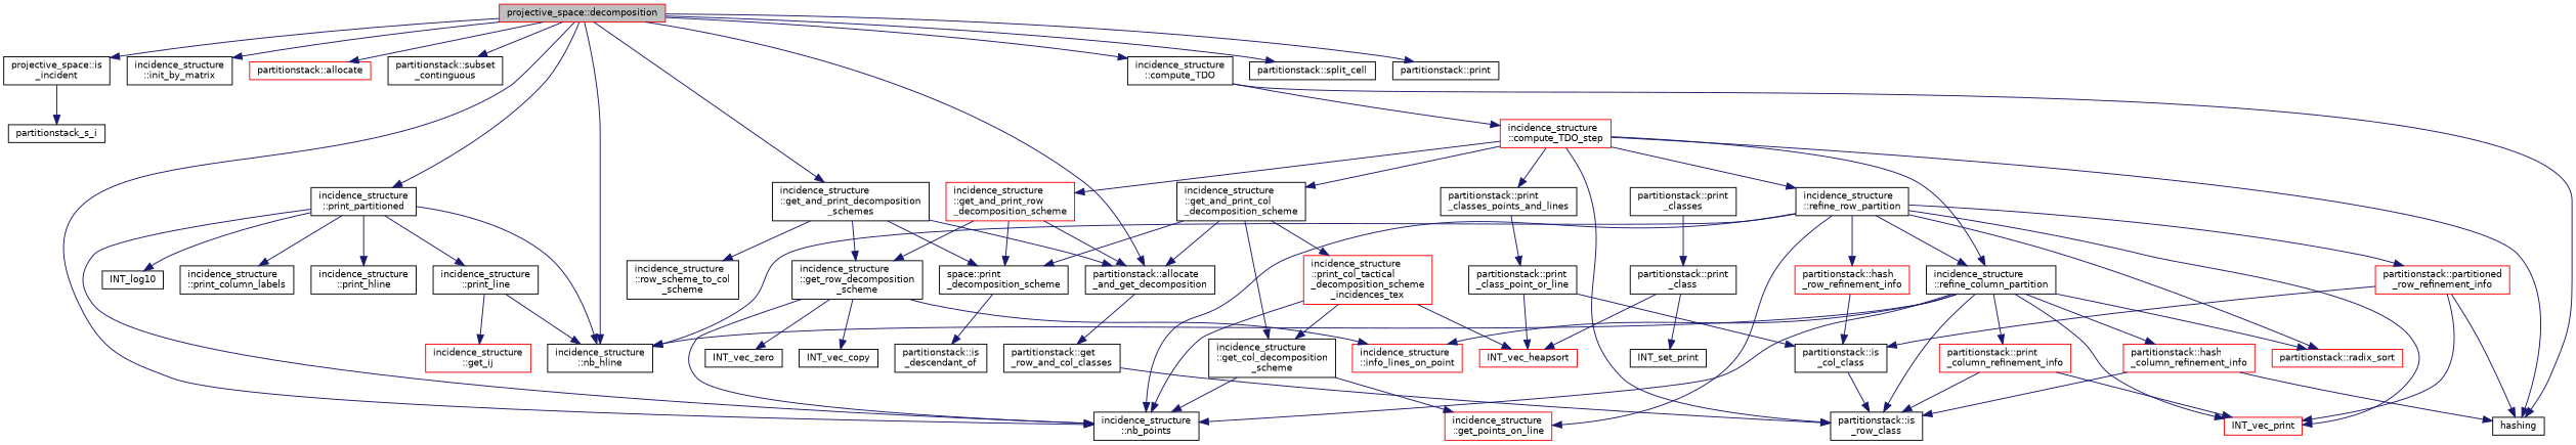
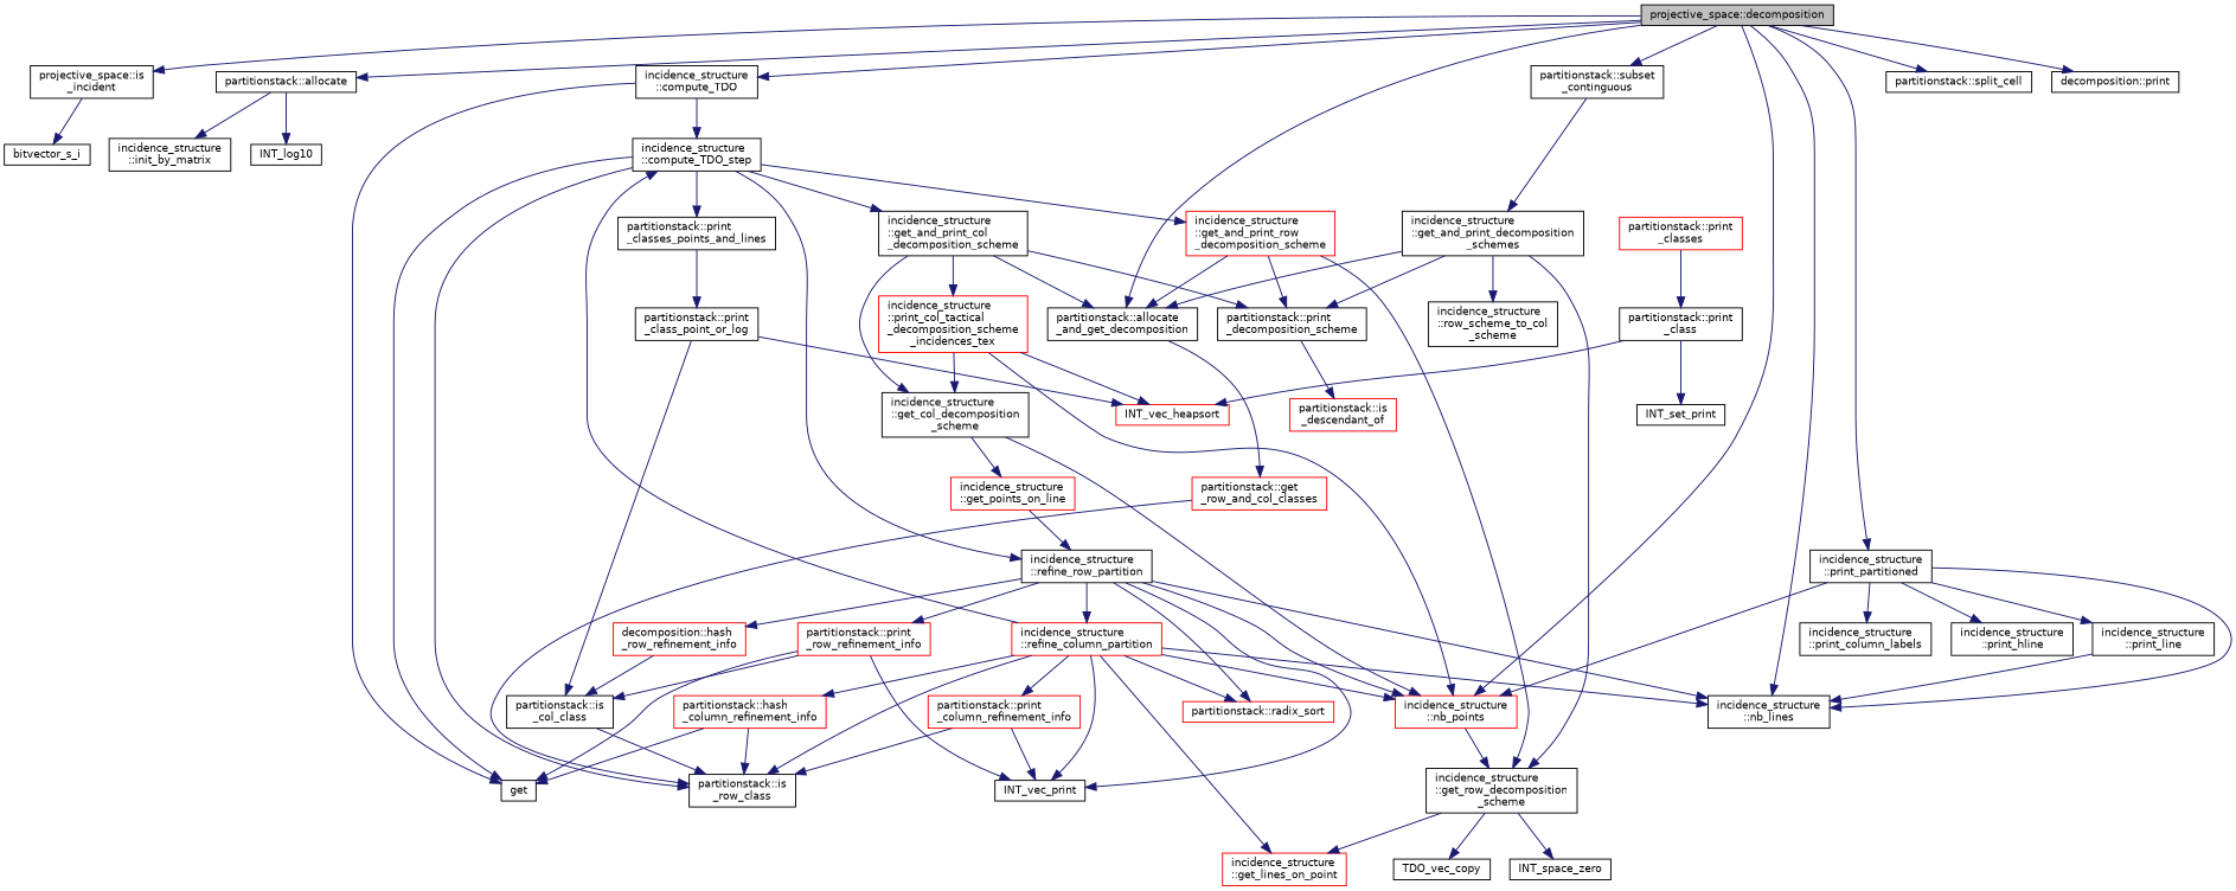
  digraph {
    rankdir=TB
    node [color=black fillcolor=white fontname=Helvetica fontsize=10 shape=record style=filled]
    edge [color=midnightblue fontname=Helvetica fontsize=10 labelfontname=Helvetica labelfontsize=10 style=solid]
-   n1 [color=red fillcolor=grey75 fontcolor=black height=0.2 label="projective_space::decomposition" width=0.4]
+   n1 [fillcolor=grey75 fontcolor=black height=0.2 label="projective_space::decomposition" width=0.4]
    n2 [height=0.2 label="projective_space::is\l_incident" width=0.4]
    n3 [height=0.2 label="incidence_structure\l::init_by_matrix" width=0.4]
-   n4 [color=red height=0.2 label="partitionstack::allocate" width=0.4]
+   n4 [height=0.2 label="partitionstack::allocate" width=0.4]
    n5 [height=0.2 label="partitionstack::subset\l_continguous" width=0.4]
-   n6 [height=0.2 label="incidence_structure\l::nb_points" width=0.4]
-   n7 [height=0.2 label="incidence_structure\l::nb_hline" width=0.4]
+   n6 [color=red height=0.2 label="incidence_structure\l::nb_points" width=0.4]
+   n7 [height=0.2 label="incidence_structure\l::nb_lines" width=0.4]
    n8 [height=0.2 label="partitionstack::split_cell" width=0.4]
-   n9 [height=0.2 label="partitionstack::print" width=0.4]
+   n9 [height=0.2 label="decomposition::print" width=0.4]
    n10 [height=0.2 label="incidence_structure\l::compute_TDO" width=0.4]
    n11 [height=0.2 label="incidence_structure\l::print_partitioned" width=0.4]
    n12 [height=0.2 label="incidence_structure\l::get_and_print_decomposition\l_schemes" width=0.4]
    n13 [height=0.2 label="partitionstack::allocate\l_and_get_decomposition" width=0.4]
-   n14 [height=0.2 label=partitionstack_s_i width=0.4]
-   n15 [color=red height=0.2 label="incidence_structure\l::compute_TDO_step" width=0.4]
-   n16 [height=0.2 label=hashing width=0.4]
+   n14 [height=0.2 label=bitvector_s_i width=0.4]
+   n15 [height=0.2 label="incidence_structure\l::compute_TDO_step" width=0.4]
+   n16 [height=0.2 label=get width=0.4]
    n17 [height=0.2 label=INT_log10 width=0.4]
    n18 [height=0.2 label="incidence_structure\l::print_column_labels" width=0.4]
    n19 [height=0.2 label="incidence_structure\l::print_hline" width=0.4]
    n20 [height=0.2 label="incidence_structure\l::print_line" width=0.4]
-   n21 [height=0.2 label="space::print\l_decomposition_scheme" width=0.4]
+   n21 [height=0.2 label="partitionstack::print\l_decomposition_scheme" width=0.4]
    n22 [height=0.2 label="incidence_structure\l::get_row_decomposition\l_scheme" width=0.4]
    n23 [height=0.2 label="incidence_structure\l::row_scheme_to_col\l_scheme" width=0.4]
-   n24 [height=0.2 label="partitionstack::print\l_classes" width=0.4]
+   n24 [color=red height=0.2 label="partitionstack::print\l_classes" width=0.4]
    n25 [height=0.2 label="partitionstack::print\l_class" width=0.4]
    n26 [height=0.2 label="partitionstack::is\l_row_class" width=0.4]
-   n27 [height=0.2 label="incidence_structure\l::refine_column_partition" width=0.4]
+   n27 [color=red height=0.2 label="incidence_structure\l::refine_column_partition" width=0.4]
    n28 [height=0.2 label="incidence_structure\l::get_and_print_col\l_decomposition_scheme" width=0.4]
    n29 [height=0.2 label="partitionstack::print\l_classes_points_and_lines" width=0.4]
    n30 [height=0.2 label="incidence_structure\l::refine_row_partition" width=0.4]
    n31 [color=red height=0.2 label="incidence_structure\l::get_and_print_row\l_decomposition_scheme" width=0.4]
-   n32 [color=red height=0.2 label="incidence_structure\l::info_lines_on_point" width=0.4]
-   n33 [color=red height=0.2 label=INT_vec_print width=0.4]
+   n32 [color=red height=0.2 label="incidence_structure\l::get_lines_on_point" width=0.4]
+   n33 [height=0.2 label=INT_vec_print width=0.4]
    n34 [color=red height=0.2 label="partitionstack::radix_sort" width=0.4]
    n35 [color=red height=0.2 label="partitionstack::print\l_column_refinement_info" width=0.4]
    n36 [color=red height=0.2 label="partitionstack::hash\l_column_refinement_info" width=0.4]
    n37 [height=0.2 label="incidence_structure\l::get_col_decomposition\l_scheme" width=0.4]
    n38 [color=red height=0.2 label="incidence_structure\l::print_col_tactical\l_decomposition_scheme\l_incidences_tex" width=0.4]
-   n39 [height=0.2 label="partitionstack::print\l_class_point_or_line" width=0.4]
+   n39 [height=0.2 label="partitionstack::print\l_class_point_or_log" width=0.4]
    n40 [color=red height=0.2 label="incidence_structure\l::get_points_on_line" width=0.4]
-   n41 [color=red height=0.2 label="partitionstack::partitioned\l_row_refinement_info" width=0.4]
-   n42 [color=red height=0.2 label="partitionstack::hash\l_row_refinement_info" width=0.4]
-   n43 [height=0.2 label="partitionstack::get\l_row_and_col_classes" width=0.4]
-   n44 [height=0.2 label="partitionstack::is\l_descendant_of" width=0.4]
+   n41 [color=red height=0.2 label="partitionstack::print\l_row_refinement_info" width=0.4]
+   n42 [color=red height=0.2 label="decomposition::hash\l_row_refinement_info" width=0.4]
+   n43 [color=red height=0.2 label="partitionstack::get\l_row_and_col_classes" width=0.4]
+   n44 [color=red height=0.2 label="partitionstack::is\l_descendant_of" width=0.4]
    n45 [color=red height=0.2 label=INT_vec_heapsort width=0.4]
    n46 [height=0.2 label="partitionstack::is\l_col_class" width=0.4]
-   n47 [height=0.2 label=INT_vec_zero width=0.4]
-   n48 [height=0.2 label=INT_vec_copy width=0.4]
-   n49 [color=red height=0.2 label="incidence_structure\l::get_ij" width=0.4]
+   n47 [height=0.2 label=INT_space_zero width=0.4]
+   n48 [height=0.2 label=TDO_vec_copy width=0.4]
    n50 [height=0.2 label=INT_set_print width=0.4]
    n1 -> n2
-   n1 -> n3
+   n4 -> n3
    n1 -> n4
    n1 -> n5
    n1 -> n6
    n1 -> n7
    n1 -> n8
    n1 -> n9
    n1 -> n10
    n1 -> n11
-   n1 -> n12
+   n5 -> n12
    n1 -> n13
    n2 -> n14
    n10 -> n15
    n10 -> n16
    n11 -> n6
    n11 -> n7
-   n11 -> n17
+   n4 -> n17
    n11 -> n18
    n11 -> n19
    n11 -> n20
    n12 -> n13
    n12 -> n21
    n12 -> n22
    n12 -> n23
    n13 -> n43
    n15 -> n16
    n15 -> n26
-   n15 -> n27
+   n27 -> n15
    n15 -> n28
    n15 -> n29
    n15 -> n30
    n15 -> n31
    n20 -> n7
-   n20 -> n49
    n21 -> n44
-   n22 -> n6
+   n6 -> n22
    n22 -> n32
    n22 -> n47
    n22 -> n48
    n24 -> n25
    n25 -> n45
    n25 -> n50
    n27 -> n6
    n27 -> n7
    n27 -> n26
    n27 -> n32
    n27 -> n33
    n27 -> n34
    n27 -> n35
    n27 -> n36
    n28 -> n13
    n28 -> n21
    n28 -> n37
    n28 -> n38
    n29 -> n39
    n30 -> n6
    n30 -> n7
    n30 -> n27
    n30 -> n33
    n30 -> n34
-   n30 -> n40
+   n40 -> n30
    n30 -> n41
    n30 -> n42
    n31 -> n13
    n31 -> n21
    n31 -> n22
    n35 -> n26
    n35 -> n33
    n36 -> n16
    n36 -> n26
    n37 -> n6
    n37 -> n40
    n38 -> n6
    n38 -> n37
    n38 -> n45
    n39 -> n45
    n39 -> n46
    n41 -> n16
    n41 -> n33
    n41 -> n46
    n42 -> n46
    n43 -> n26
    n46 -> n26
  }
